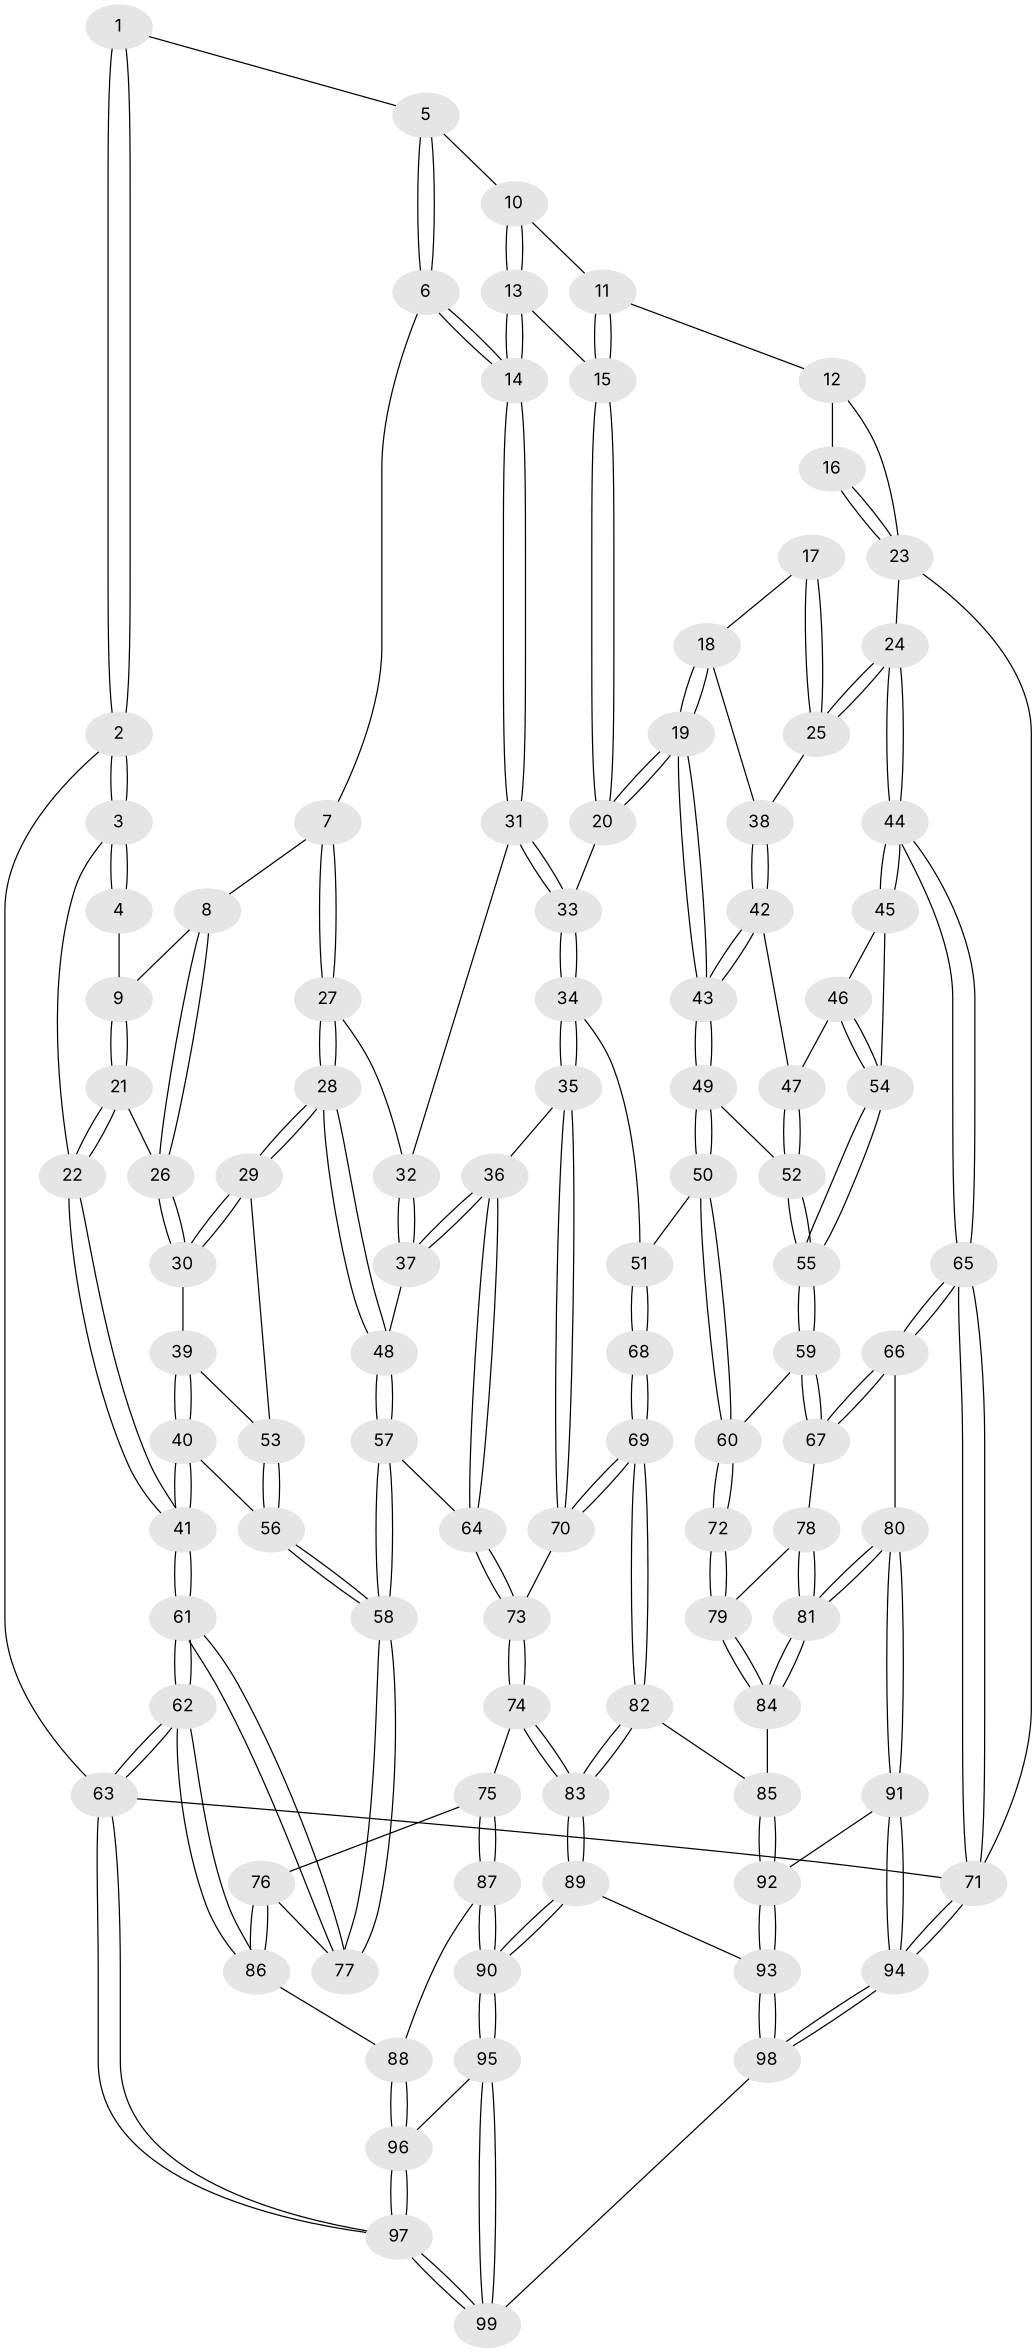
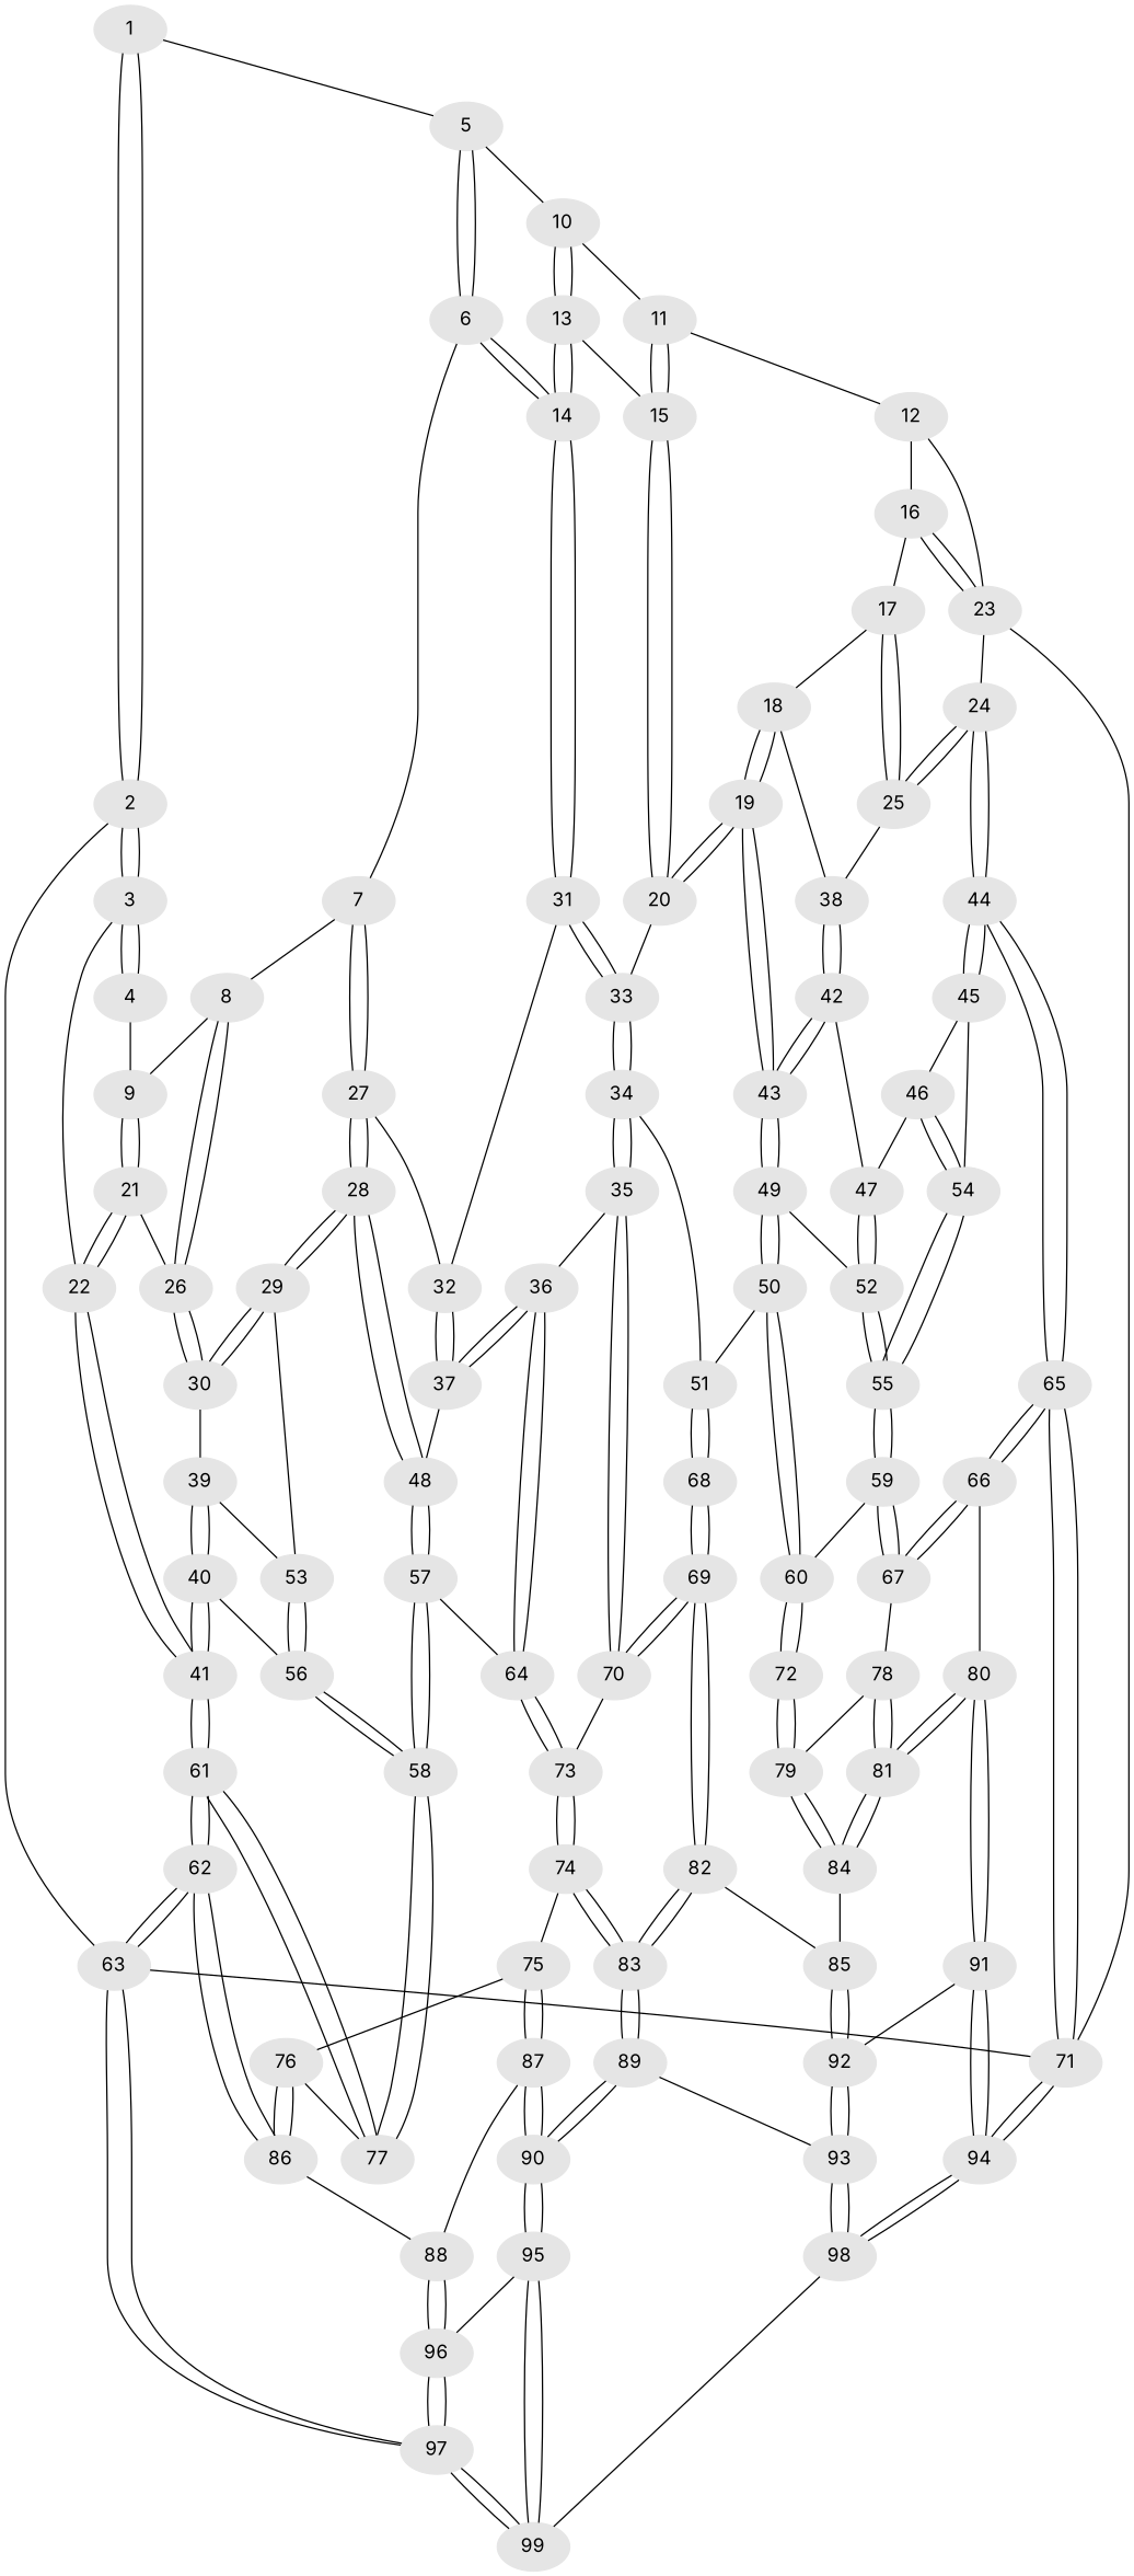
  graph {
    fontname=Inter
    node [color=gray90 fontname=Inter style=filled]
    edge [fontname=Inter]
    1
    2
    5
    3
    63
    6
    10
    4
    22
    12
    16
    23
    71
    97
    9
    41
    21
    7
    14
    11
    13
    8
    27
    31
    26
    28
    32
    30
    15
    20
    17
    24
    33
    18
    25
    19
    38
    43
    42
    49
    34
    61
    44
    94
    45
    65
    39
    29
    48
    37
    53
    57
    56
    40
    35
    51
    36
    70
    68
    64
    73
    47
    58
    77
    62
    52
    50
    46
    54
    66
    55
    60
    72
    69
    59
    67
    78
    79
    86
    88
    99
    74
    80
    81
    91
    82
    83
    85
    98
    84
    75
    76
    87
    89
    90
    92
    93
    96
    95
    1 -- 2
    1 -- 2
    1 -- 5
    2 -- 3
    2 -- 3
    2 -- 63
    5 -- 6
    5 -- 6
    5 -- 10
    3 -- 4
    3 -- 4
    3 -- 22
    63 -- 71
    63 -- 97
    63 -- 97
    6 -- 7
    6 -- 14
    6 -- 14
    10 -- 11
    10 -- 13
    10 -- 13
    4 -- 9
    22 -- 41
    22 -- 41
    12 -- 16
    12 -- 23
    16 -- 23
    16 -- 23
+   16 -- 17
    23 -- 71
    23 -- 24
    71 -- 94
    71 -- 94
    97 -- 99
    97 -- 99
    9 -- 21
    9 -- 21
    41 -- 61
    41 -- 61
    21 -- 22
    21 -- 22
    21 -- 26
    7 -- 8
    7 -- 27
    7 -- 27
    14 -- 31
    14 -- 31
    11 -- 12
    11 -- 15
    11 -- 15
    13 -- 14
    13 -- 14
    13 -- 15
    8 -- 9
    8 -- 26
    8 -- 26
    27 -- 28
    27 -- 28
    27 -- 32
    31 -- 32
    31 -- 33
    31 -- 33
    26 -- 30
    26 -- 30
    28 -- 29
    28 -- 29
    28 -- 48
    28 -- 48
    32 -- 37
    32 -- 37
    30 -- 39
    15 -- 20
    15 -- 20
    20 -- 33
    17 -- 18
    17 -- 25
    17 -- 25
    24 -- 25
    24 -- 25
    24 -- 44
    24 -- 44
    33 -- 34
    33 -- 34
    18 -- 19
    18 -- 19
    18 -- 38
    25 -- 38
    19 -- 20
    19 -- 20
    19 -- 43
    19 -- 43
    38 -- 42
    38 -- 42
    43 -- 49
    43 -- 49
    42 -- 43
    42 -- 43
    42 -- 47
    49 -- 52
    49 -- 50
    49 -- 50
    34 -- 35
    34 -- 35
    34 -- 51
    61 -- 77
    61 -- 77
    61 -- 62
    61 -- 62
    44 -- 45
    44 -- 45
    44 -- 65
    44 -- 65
    94 -- 98
    94 -- 98
    45 -- 46
    45 -- 54
    65 -- 71
    65 -- 71
    65 -- 66
    65 -- 66
    39 -- 53
    39 -- 40
    39 -- 40
    29 -- 30
    29 -- 30
    29 -- 53
    48 -- 57
    48 -- 57
    37 -- 48
    53 -- 56
    53 -- 56
    57 -- 64
    57 -- 58
    57 -- 58
    56 -- 58
    56 -- 58
    40 -- 41
    40 -- 41
    40 -- 56
    35 -- 36
    35 -- 70
    35 -- 70
    51 -- 68
    51 -- 68
    36 -- 37
    36 -- 37
    36 -- 64
    36 -- 64
    70 -- 73
    68 -- 69
    68 -- 69
    64 -- 73
    64 -- 73
    73 -- 74
    73 -- 74
    47 -- 52
    47 -- 52
    58 -- 77
    58 -- 77
    62 -- 63
    62 -- 63
    62 -- 86
    62 -- 86
    52 -- 55
    52 -- 55
    50 -- 51
    50 -- 60
    50 -- 60
    46 -- 47
    46 -- 54
    46 -- 54
    54 -- 55
    54 -- 55
    66 -- 67
    66 -- 67
    66 -- 80
    55 -- 59
    55 -- 59
    60 -- 72
    60 -- 72
    72 -- 79
    72 -- 79
    69 -- 70
    69 -- 70
    69 -- 82
    69 -- 82
    59 -- 60
    59 -- 67
    59 -- 67
    67 -- 78
    78 -- 79
    78 -- 81
    78 -- 81
    79 -- 84
    79 -- 84
    86 -- 88
    88 -- 96
    88 -- 96
    74 -- 83
    74 -- 83
    74 -- 75
    80 -- 81
    80 -- 81
    80 -- 91
    80 -- 91
    81 -- 84
    81 -- 84
    91 -- 94
    91 -- 94
    91 -- 92
    82 -- 83
    82 -- 83
    82 -- 85
    83 -- 89
    83 -- 89
    85 -- 92
    85 -- 92
    98 -- 99
    84 -- 85
    75 -- 76
    75 -- 87
    75 -- 87
    76 -- 77
    76 -- 86
    76 -- 86
    87 -- 88
    87 -- 90
    87 -- 90
    89 -- 90
    89 -- 90
    89 -- 93
    90 -- 95
    90 -- 95
    92 -- 93
    92 -- 93
    93 -- 98
    93 -- 98
    96 -- 97
    96 -- 97
    95 -- 99
    95 -- 99
    95 -- 96
  }
